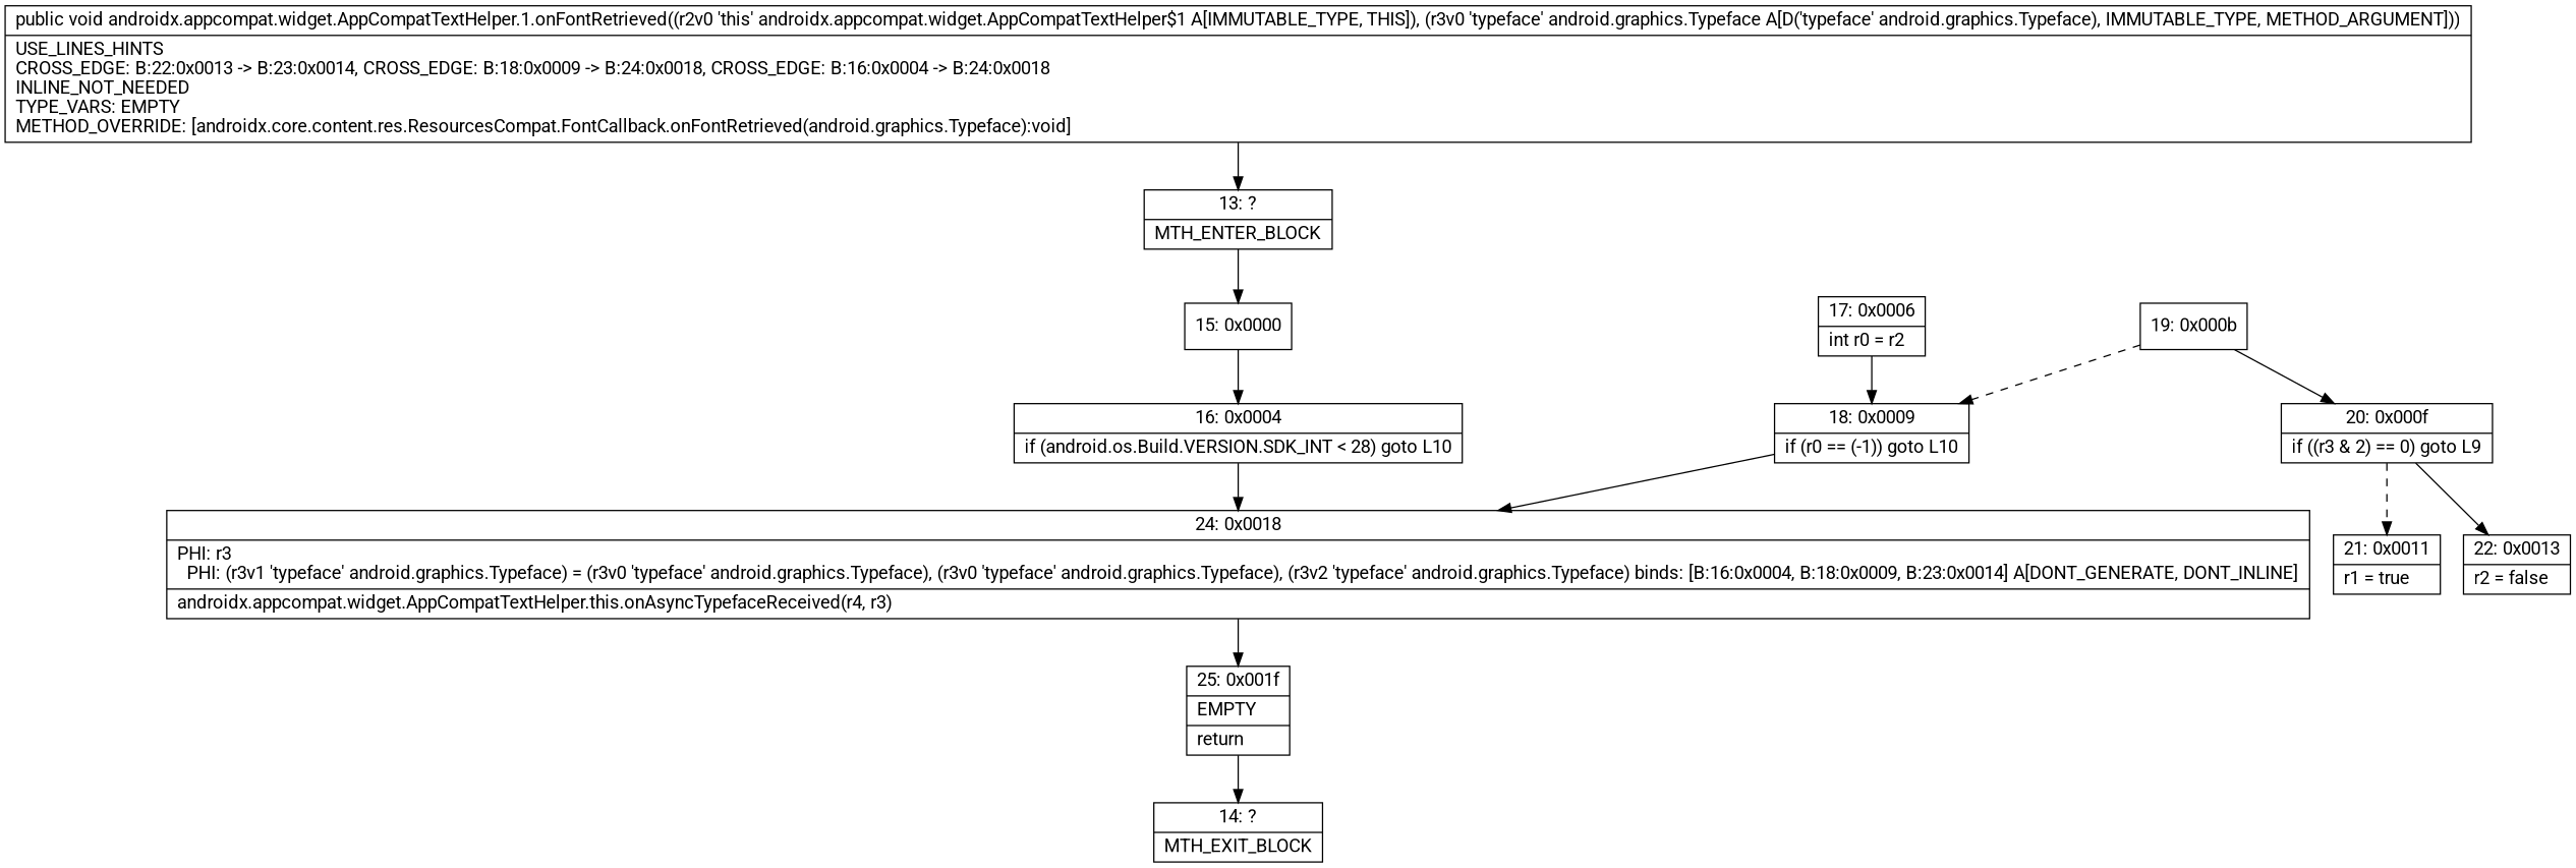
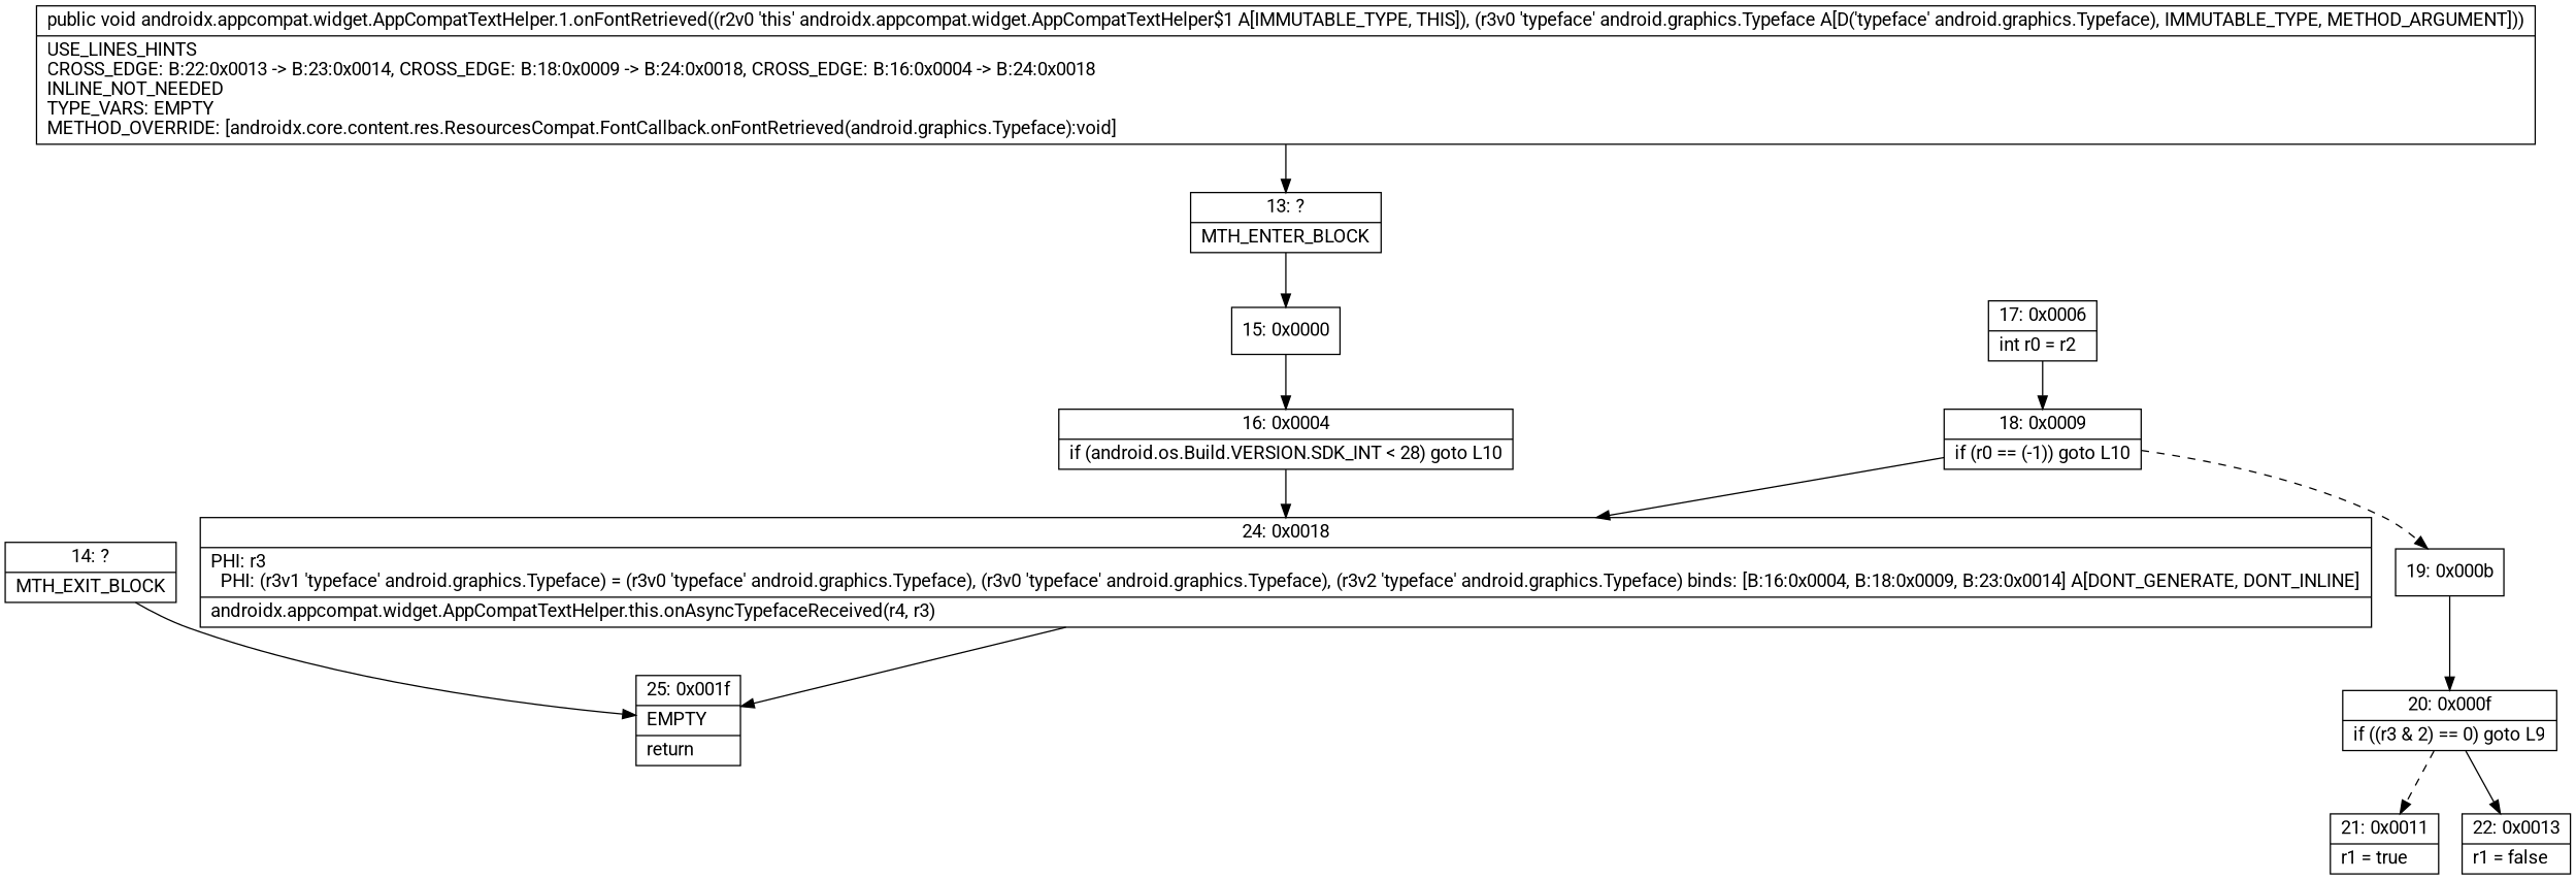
  digraph {
    fontname=Roboto
    node [fontname=Roboto shape=record]
    edge [fontname=Roboto]
    n1 [label="{13\:\ ?|MTH_ENTER_BLOCK\l}"]
    n2 [label="{15\:\ 0x0000}"]
    n3 [label="{16\:\ 0x0004|if (android.os.Build.VERSION.SDK_INT \< 28) goto L10\l}"]
    n4 [label="{24\:\ 0x0018|PHI: r3 \l  PHI: (r3v1 'typeface' android.graphics.Typeface) = (r3v0 'typeface' android.graphics.Typeface), (r3v0 'typeface' android.graphics.Typeface), (r3v2 'typeface' android.graphics.Typeface) binds: [B:16:0x0004, B:18:0x0009, B:23:0x0014] A[DONT_GENERATE, DONT_INLINE]\l|androidx.appcompat.widget.AppCompatTextHelper.this.onAsyncTypefaceReceived(r4, r3)\l}"]
    n5 [label="{17\:\ 0x0006|int r0 = r2\l}"]
    n6 [label="{18\:\ 0x0009|if (r0 == (\-1)) goto L10\l}"]
    n7 [label="{25\:\ 0x001f|EMPTY\l|return\l}"]
    n8 [label="{19\:\ 0x000b}"]
    n9 [label="{20\:\ 0x000f|if ((r3 & 2) == 0) goto L9\l}"]
    n10 [label="{21\:\ 0x0011|r1 = true\l}"]
-   n11 [label="{22\:\ 0x0013|r2 = false\l}"]
+   n11 [label="{22\:\ 0x0013|r1 = false\l}"]
    n12 [label="{14\:\ ?|MTH_EXIT_BLOCK\l}"]
    n13 [label="{public void androidx.appcompat.widget.AppCompatTextHelper.1.onFontRetrieved((r2v0 'this' androidx.appcompat.widget.AppCompatTextHelper$1 A[IMMUTABLE_TYPE, THIS]), (r3v0 'typeface' android.graphics.Typeface A[D('typeface' android.graphics.Typeface), IMMUTABLE_TYPE, METHOD_ARGUMENT]))  | USE_LINES_HINTS\lCROSS_EDGE: B:22:0x0013 \-\> B:23:0x0014, CROSS_EDGE: B:18:0x0009 \-\> B:24:0x0018, CROSS_EDGE: B:16:0x0004 \-\> B:24:0x0018\lINLINE_NOT_NEEDED\lTYPE_VARS: EMPTY\lMETHOD_OVERRIDE: [androidx.core.content.res.ResourcesCompat.FontCallback.onFontRetrieved(android.graphics.Typeface):void]\l}"]
    n1 -> n2
    n2 -> n3
    n3 -> n4
    n4 -> n7
    n5 -> n6
    n6 -> n4
-   n8 -> n6 [style=dashed]
-   n7 -> n12
+   n6 -> n8 [style=dashed]
+   n12 -> n7
    n8 -> n9
    n9 -> n10 [style=dashed]
    n9 -> n11
    n13 -> n1
  }
